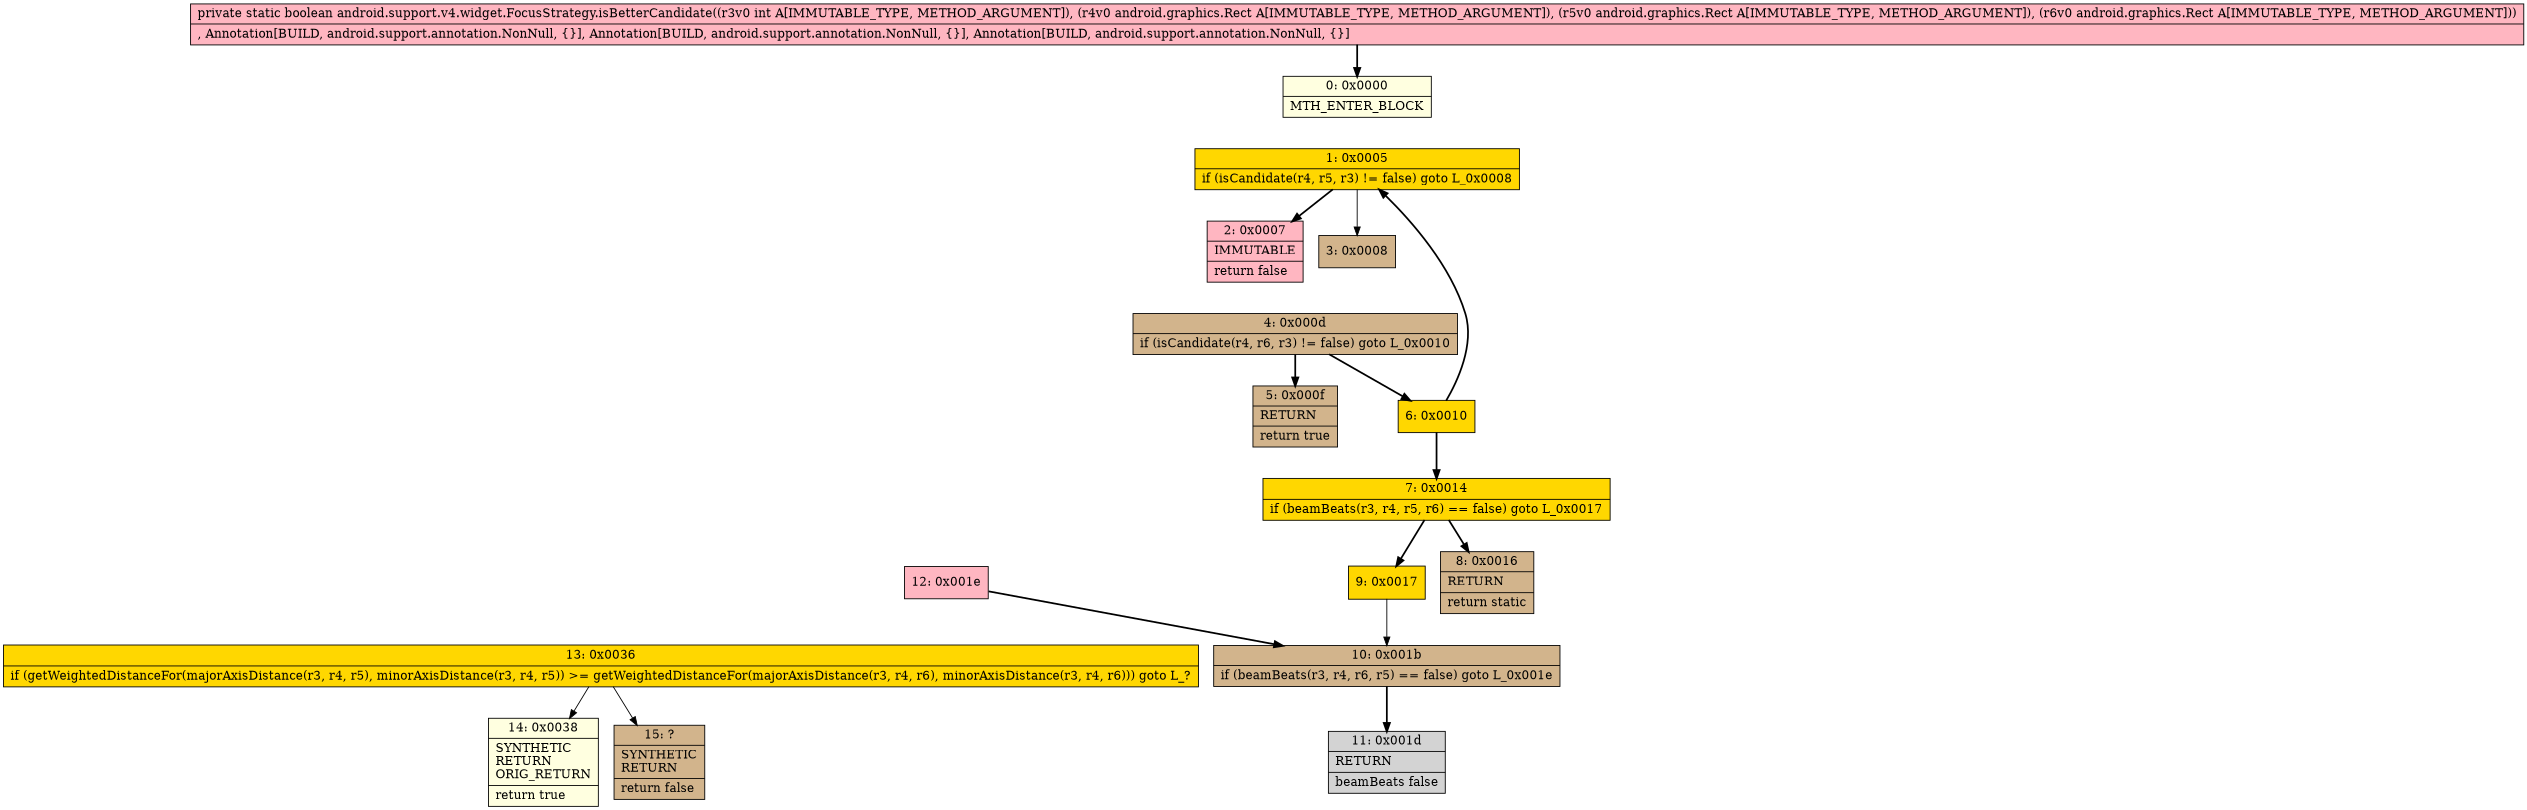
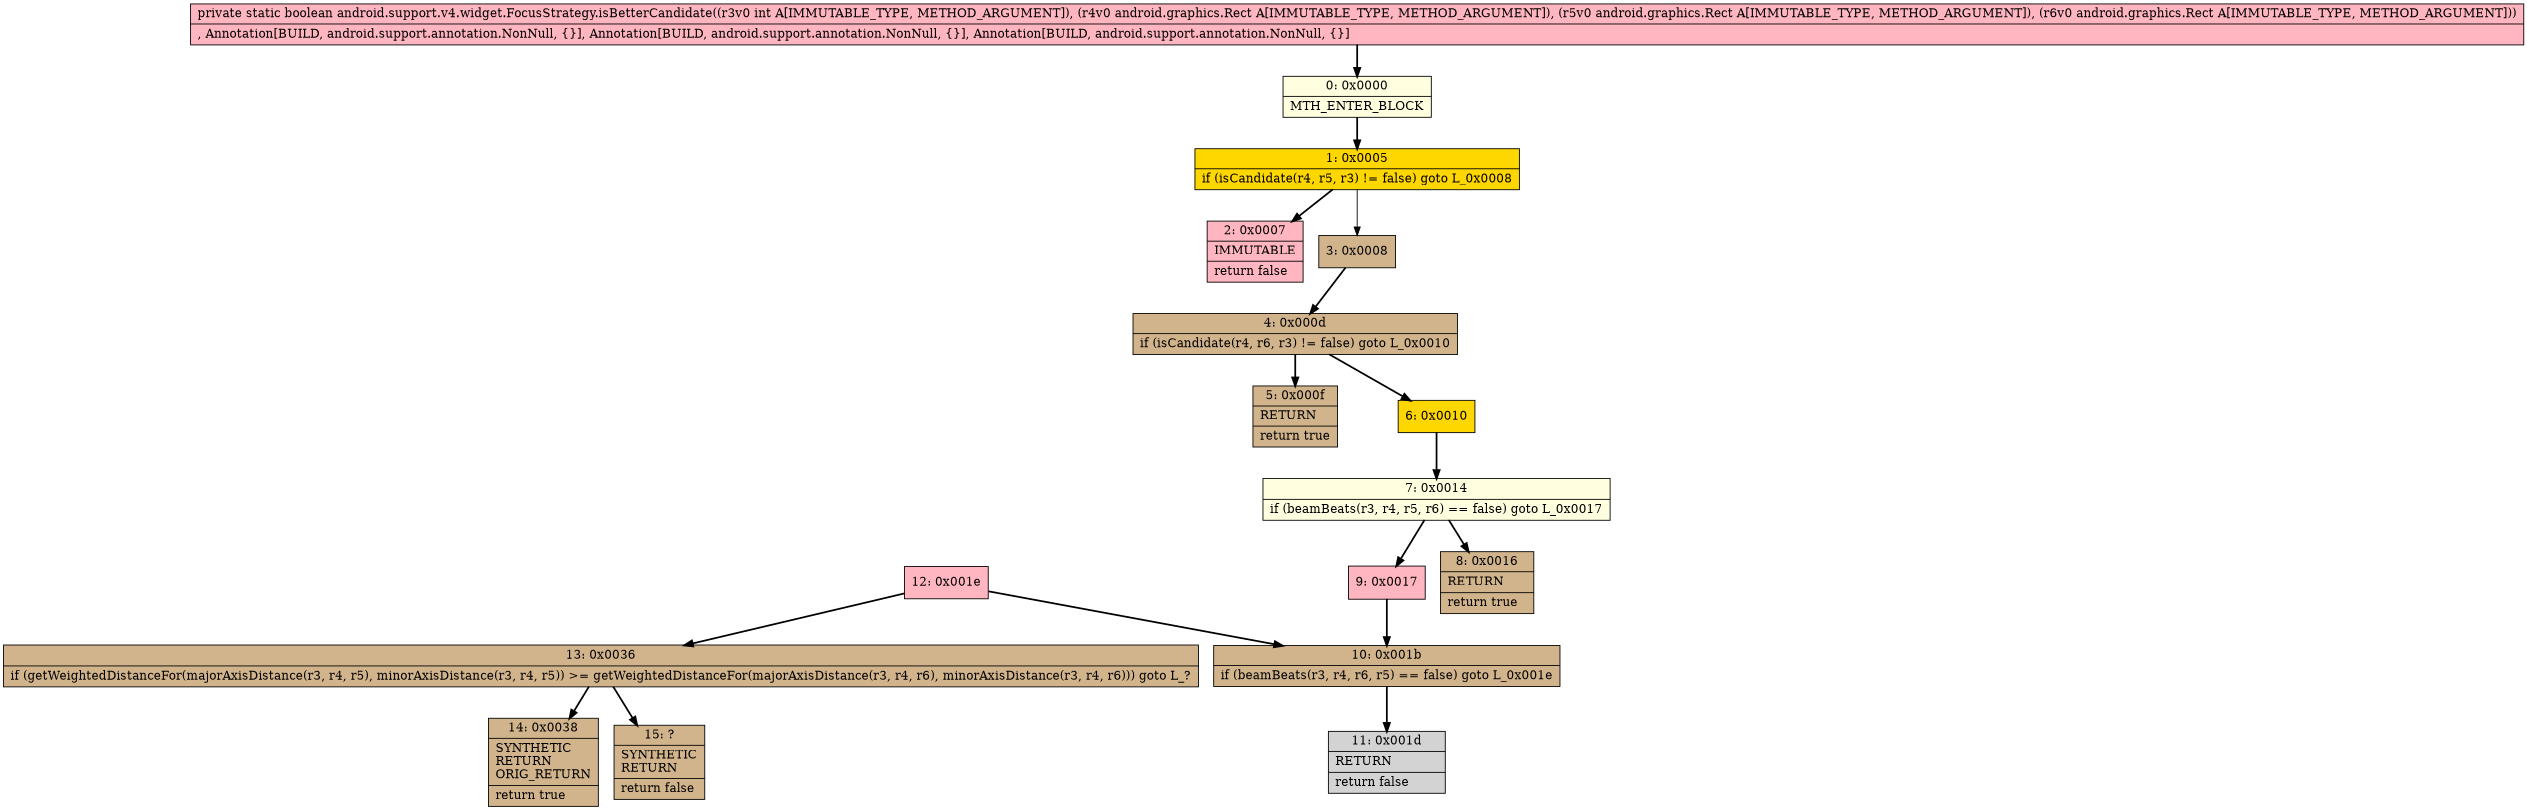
  digraph {
    node [fillcolor=tan shape=record style=filled]
    edge [style=bold]
    n1 [fillcolor=lightyellow label="{0\:\ 0x0000|MTH_ENTER_BLOCK\l}"]
    n2 [fillcolor=gold label="{1\:\ 0x0005|if (isCandidate(r4, r5, r3) != false) goto L_0x0008\l}"]
    n3 [fillcolor=lightpink label="{2\:\ 0x0007|IMMUTABLE\l|return false\l}"]
    n4 [label="{3\:\ 0x0008}"]
    n5 [label="{4\:\ 0x000d|if (isCandidate(r4, r6, r3) != false) goto L_0x0010\l}"]
    n6 [label="{5\:\ 0x000f|RETURN\l|return true\l}"]
    n7 [fillcolor=gold label="{6\:\ 0x0010}"]
-   n8 [fillcolor=gold label="{7\:\ 0x0014|if (beamBeats(r3, r4, r5, r6) == false) goto L_0x0017\l}"]
-   n9 [label="{8\:\ 0x0016|RETURN\l|return static\l}"]
-   n10 [fillcolor=gold label="{9\:\ 0x0017}"]
+   n8 [fillcolor=lightyellow label="{7\:\ 0x0014|if (beamBeats(r3, r4, r5, r6) == false) goto L_0x0017\l}"]
+   n9 [label="{8\:\ 0x0016|RETURN\l|return true\l}"]
+   n10 [fillcolor=lightpink label="{9\:\ 0x0017}"]
    n11 [label="{10\:\ 0x001b|if (beamBeats(r3, r4, r6, r5) == false) goto L_0x001e\l}"]
-   n12 [fillcolor=lightgrey label="{11\:\ 0x001d|RETURN\l|beamBeats false\l}"]
+   n12 [fillcolor=lightgrey label="{11\:\ 0x001d|RETURN\l|return false\l}"]
    n13 [fillcolor=lightpink label="{12\:\ 0x001e}"]
-   n14 [fillcolor=gold label="{13\:\ 0x0036|if (getWeightedDistanceFor(majorAxisDistance(r3, r4, r5), minorAxisDistance(r3, r4, r5)) \>= getWeightedDistanceFor(majorAxisDistance(r3, r4, r6), minorAxisDistance(r3, r4, r6))) goto L_?\l}"]
-   n15 [fillcolor=lightyellow label="{14\:\ 0x0038|SYNTHETIC\lRETURN\lORIG_RETURN\l|return true\l}"]
+   n14 [label="{13\:\ 0x0036|if (getWeightedDistanceFor(majorAxisDistance(r3, r4, r5), minorAxisDistance(r3, r4, r5)) \>= getWeightedDistanceFor(majorAxisDistance(r3, r4, r6), minorAxisDistance(r3, r4, r6))) goto L_?\l}"]
+   n15 [label="{14\:\ 0x0038|SYNTHETIC\lRETURN\lORIG_RETURN\l|return true\l}"]
    n16 [label="{15\:\ ?|SYNTHETIC\lRETURN\l|return false\l}"]
    n17 [fillcolor=lightpink label="{private static boolean android.support.v4.widget.FocusStrategy.isBetterCandidate((r3v0 int A[IMMUTABLE_TYPE, METHOD_ARGUMENT]), (r4v0 android.graphics.Rect A[IMMUTABLE_TYPE, METHOD_ARGUMENT]), (r5v0 android.graphics.Rect A[IMMUTABLE_TYPE, METHOD_ARGUMENT]), (r6v0 android.graphics.Rect A[IMMUTABLE_TYPE, METHOD_ARGUMENT]))  | , Annotation[BUILD, android.support.annotation.NonNull, \{\}], Annotation[BUILD, android.support.annotation.NonNull, \{\}], Annotation[BUILD, android.support.annotation.NonNull, \{\}]\l}"]
-   n7 -> n2
+   n1 -> n2
    n2 -> n3
    n2 -> n4 [style=solid]
+   n4 -> n5
    n5 -> n6
    n5 -> n7
    n7 -> n8
    n8 -> n9
    n8 -> n10
-   n10 -> n11 [style=solid]
+   n10 -> n11
    n11 -> n12
    n13 -> n11
-   n14 -> n15 [style=solid]
-   n14 -> n16 [style=solid]
+   n13 -> n14
+   n14 -> n15
+   n14 -> n16
    n17 -> n1
  }
